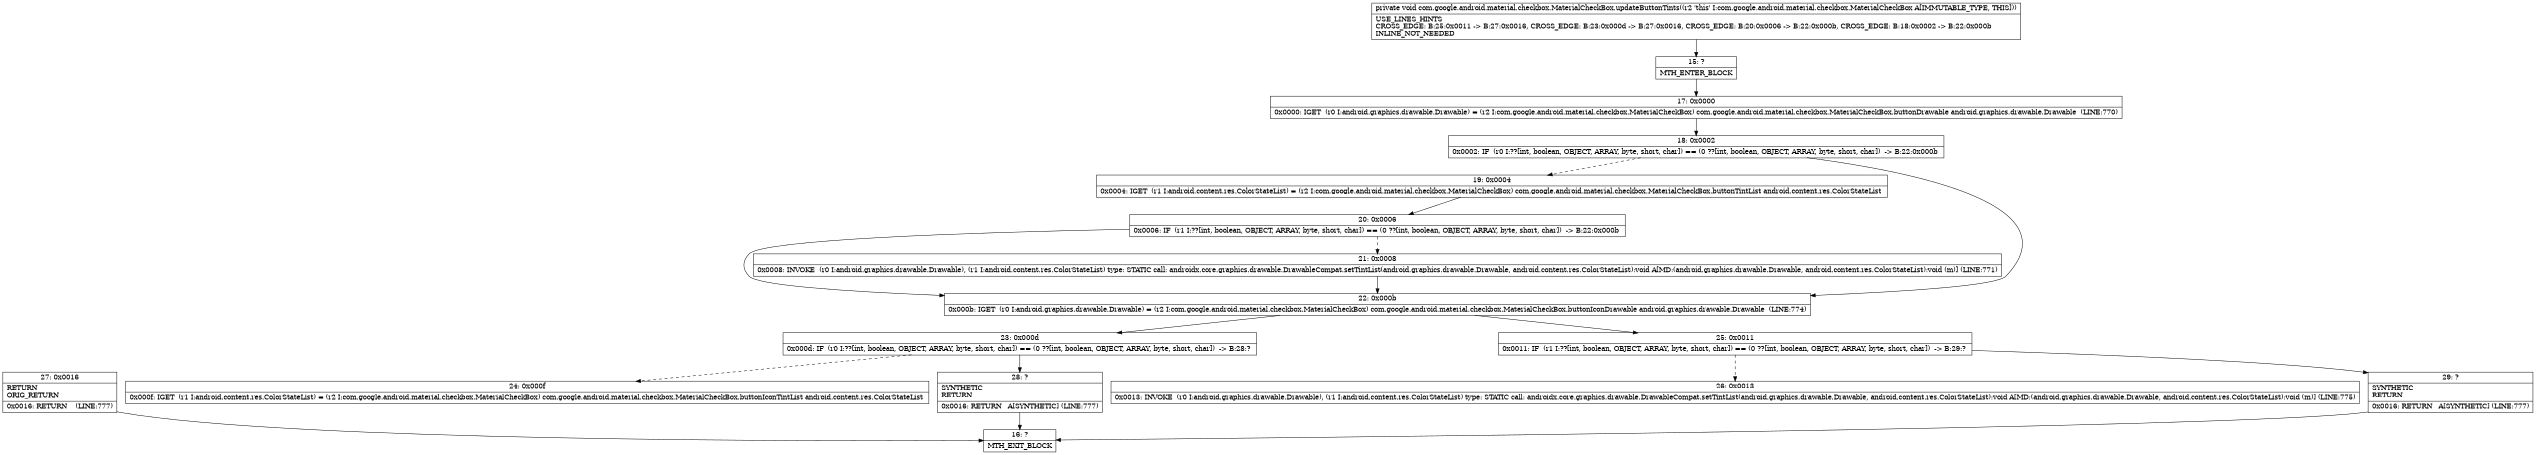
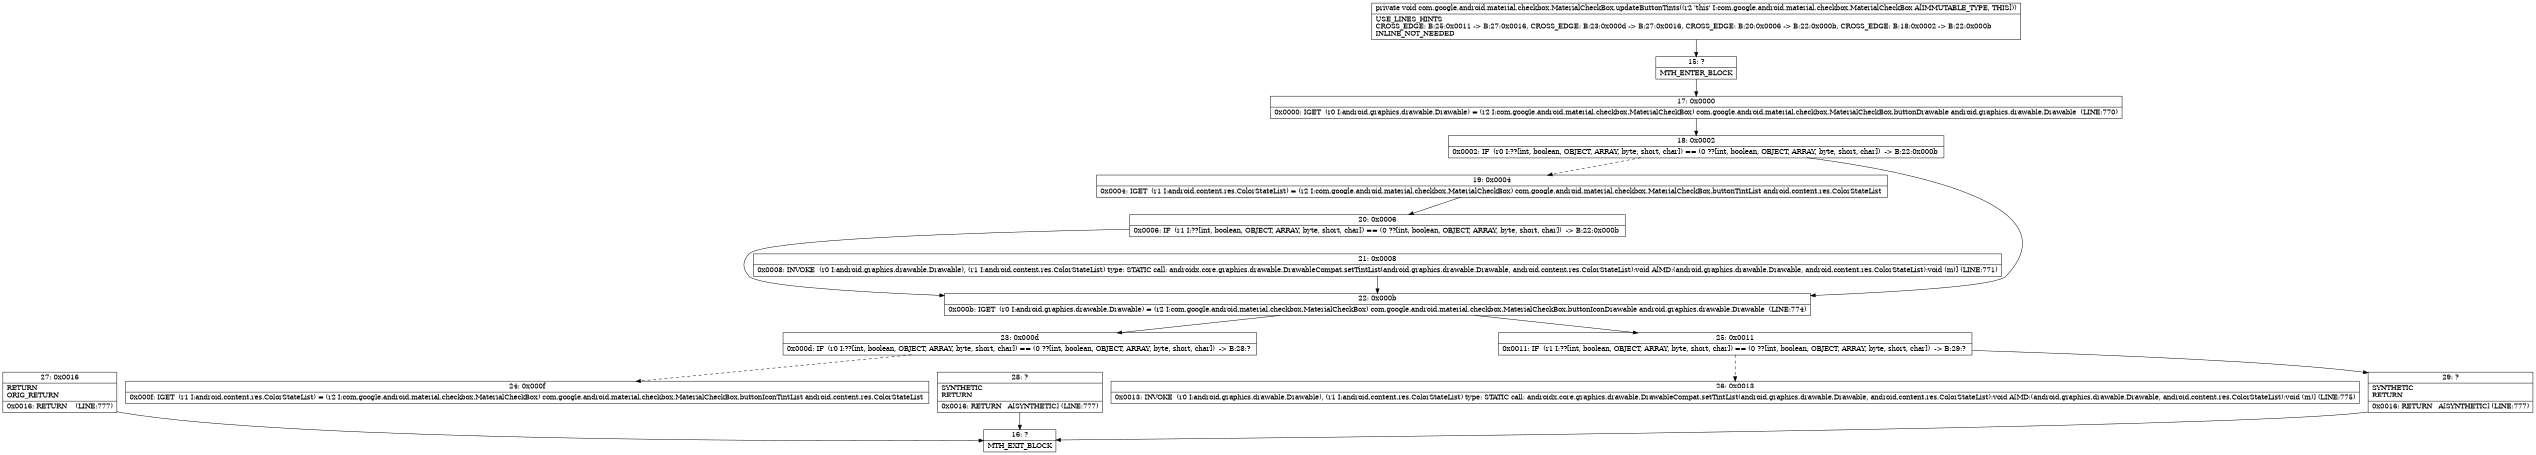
  digraph {
    node [shape=record]
    n1 [label="{15\:\ ?|MTH_ENTER_BLOCK\l}"]
    n2 [label="{17\:\ 0x0000|0x0000: IGET  (r0 I:android.graphics.drawable.Drawable) = (r2 I:com.google.android.material.checkbox.MaterialCheckBox) com.google.android.material.checkbox.MaterialCheckBox.buttonDrawable android.graphics.drawable.Drawable  (LINE:770)\l}"]
    n3 [label="{18\:\ 0x0002|0x0002: IF  (r0 I:??[int, boolean, OBJECT, ARRAY, byte, short, char]) == (0 ??[int, boolean, OBJECT, ARRAY, byte, short, char])  \-\> B:22:0x000b \l}"]
    n4 [label="{19\:\ 0x0004|0x0004: IGET  (r1 I:android.content.res.ColorStateList) = (r2 I:com.google.android.material.checkbox.MaterialCheckBox) com.google.android.material.checkbox.MaterialCheckBox.buttonTintList android.content.res.ColorStateList \l}"]
    n5 [label="{22\:\ 0x000b|0x000b: IGET  (r0 I:android.graphics.drawable.Drawable) = (r2 I:com.google.android.material.checkbox.MaterialCheckBox) com.google.android.material.checkbox.MaterialCheckBox.buttonIconDrawable android.graphics.drawable.Drawable  (LINE:774)\l}"]
    n6 [label="{20\:\ 0x0006|0x0006: IF  (r1 I:??[int, boolean, OBJECT, ARRAY, byte, short, char]) == (0 ??[int, boolean, OBJECT, ARRAY, byte, short, char])  \-\> B:22:0x000b \l}"]
    n7 [label="{23\:\ 0x000d|0x000d: IF  (r0 I:??[int, boolean, OBJECT, ARRAY, byte, short, char]) == (0 ??[int, boolean, OBJECT, ARRAY, byte, short, char])  \-\> B:28:? \l}"]
    n8 [label="{25\:\ 0x0011|0x0011: IF  (r1 I:??[int, boolean, OBJECT, ARRAY, byte, short, char]) == (0 ??[int, boolean, OBJECT, ARRAY, byte, short, char])  \-\> B:29:? \l}"]
    n9 [label="{21\:\ 0x0008|0x0008: INVOKE  (r0 I:android.graphics.drawable.Drawable), (r1 I:android.content.res.ColorStateList) type: STATIC call: androidx.core.graphics.drawable.DrawableCompat.setTintList(android.graphics.drawable.Drawable, android.content.res.ColorStateList):void A[MD:(android.graphics.drawable.Drawable, android.content.res.ColorStateList):void (m)] (LINE:771)\l}"]
    n10 [label="{24\:\ 0x000f|0x000f: IGET  (r1 I:android.content.res.ColorStateList) = (r2 I:com.google.android.material.checkbox.MaterialCheckBox) com.google.android.material.checkbox.MaterialCheckBox.buttonIconTintList android.content.res.ColorStateList \l}"]
    n11 [label="{28\:\ ?|SYNTHETIC\lRETURN\l|0x0016: RETURN   A[SYNTHETIC] (LINE:777)\l}"]
    n12 [label="{16\:\ ?|MTH_EXIT_BLOCK\l}"]
    n13 [label="{26\:\ 0x0013|0x0013: INVOKE  (r0 I:android.graphics.drawable.Drawable), (r1 I:android.content.res.ColorStateList) type: STATIC call: androidx.core.graphics.drawable.DrawableCompat.setTintList(android.graphics.drawable.Drawable, android.content.res.ColorStateList):void A[MD:(android.graphics.drawable.Drawable, android.content.res.ColorStateList):void (m)] (LINE:775)\l}"]
    n14 [label="{29\:\ ?|SYNTHETIC\lRETURN\l|0x0016: RETURN   A[SYNTHETIC] (LINE:777)\l}"]
    n15 [label="{27\:\ 0x0016|RETURN\lORIG_RETURN\l|0x0016: RETURN    (LINE:777)\l}"]
    n16 [label="{private void com.google.android.material.checkbox.MaterialCheckBox.updateButtonTints((r2 'this' I:com.google.android.material.checkbox.MaterialCheckBox A[IMMUTABLE_TYPE, THIS]))  | USE_LINES_HINTS\lCROSS_EDGE: B:25:0x0011 \-\> B:27:0x0016, CROSS_EDGE: B:23:0x000d \-\> B:27:0x0016, CROSS_EDGE: B:20:0x0006 \-\> B:22:0x000b, CROSS_EDGE: B:18:0x0002 \-\> B:22:0x000b\lINLINE_NOT_NEEDED\l}"]
    n1 -> n2
    n2 -> n3
    n3 -> n4 [style=dashed]
    n3 -> n5
    n4 -> n6
    n5 -> n7
    n5 -> n8
    n6 -> n5
-   n6 -> n9 [style=dashed]
    n7 -> n10 [style=dashed]
-   n7 -> n11
    n8 -> n13 [style=dashed]
    n8 -> n14
    n9 -> n5
    n11 -> n12
    n14 -> n12
    n15 -> n12
    n16 -> n1
  }
